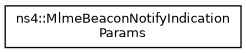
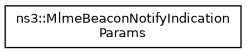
  digraph {
    rankdir=LR
-   n1 [color=black fillcolor=white fontname=Helvetica fontsize=10 height=0.2 label="ns4::MlmeBeaconNotifyIndication\lParams" shape=record style=filled width=0.4]
+   n1 [color=black fillcolor=white fontname=Helvetica fontsize=10 height=0.2 label="ns3::MlmeBeaconNotifyIndication\lParams" shape=record style=filled width=0.4]
  }
